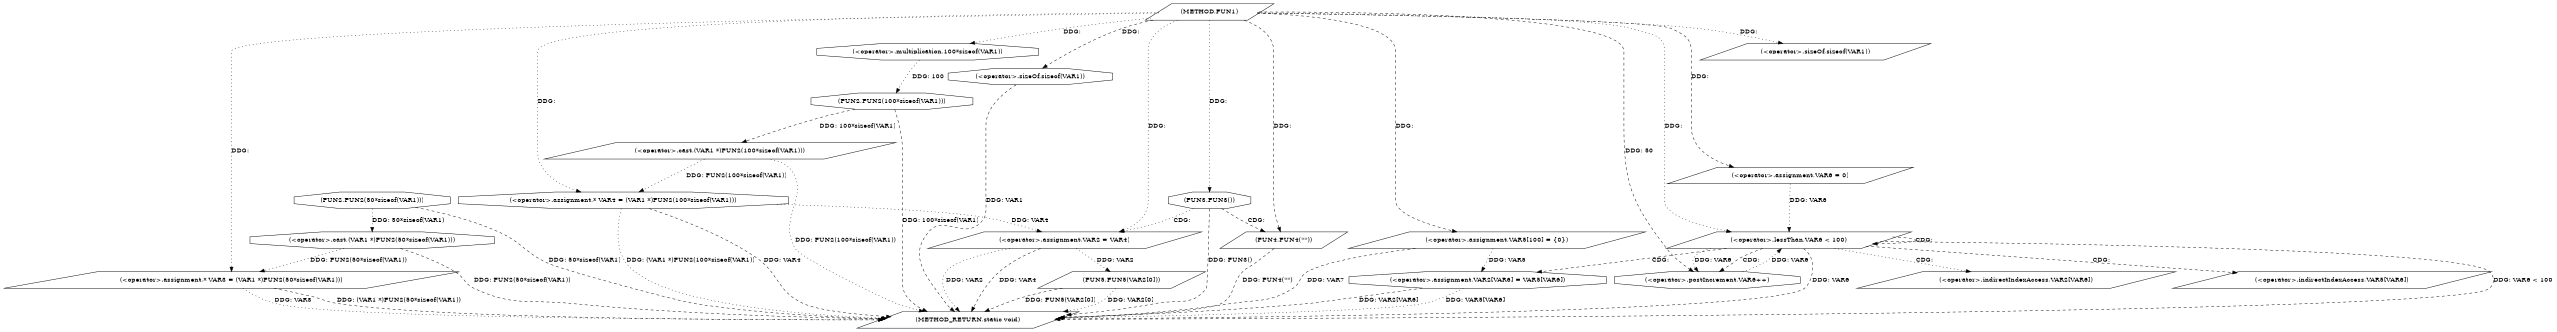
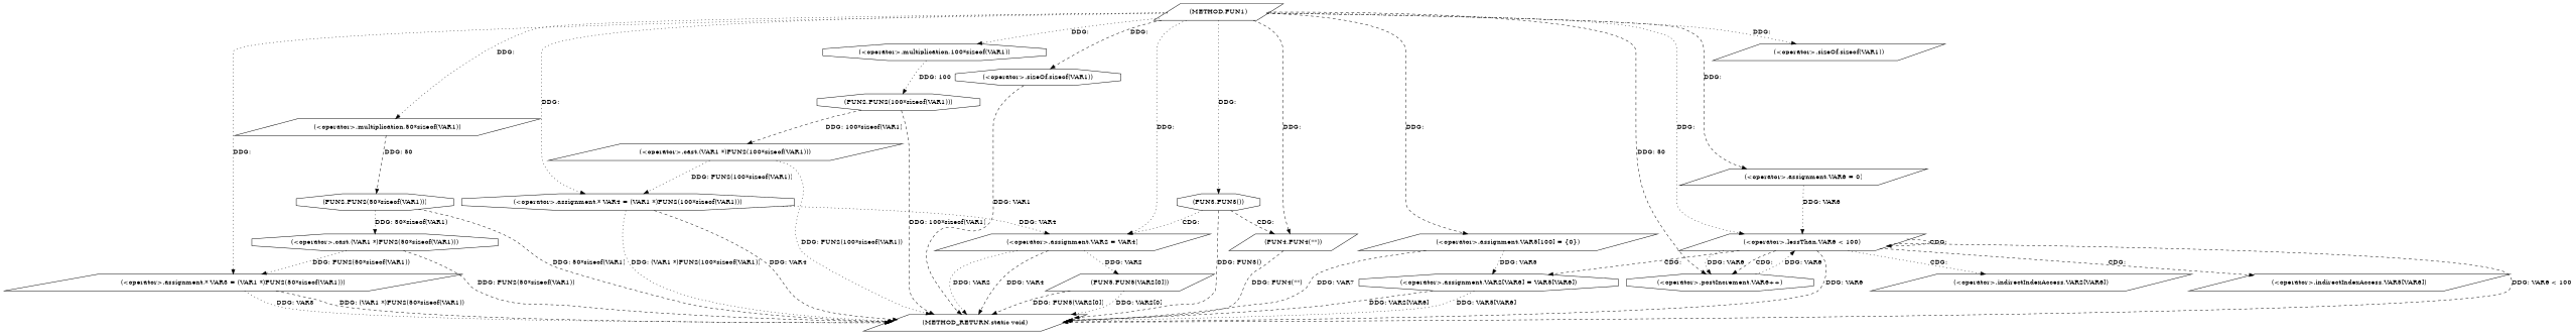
  digraph {
    node [shape=parallelogram]
    edge [style=dotted]
    n1 [label="(METHOD,FUN1)"]
    n2 [label="(<operator>.assignment,* VAR3 = (VAR1 *)FUN2(50*sizeof(VAR1)))"]
+   n3 [label="(<operator>.multiplication,50*sizeof(VAR1))"]
    n4 [label="(<operator>.sizeOf,sizeof(VAR1))"]
    n5 [label="(<operator>.assignment,* VAR4 = (VAR1 *)FUN2(100*sizeof(VAR1)))" shape=octagon]
    n6 [label="(<operator>.multiplication,100*sizeof(VAR1))" shape=octagon]
    n7 [label="(<operator>.sizeOf,sizeof(VAR1))" shape=octagon]
    n8 [label="(FUN3,FUN3())" shape=octagon]
    n9 [label="(FUN4,FUN4(\"\"))"]
    n10 [label="(<operator>.assignment,VAR2 = VAR4)"]
    n11 [label="(<operator>.assignment,VAR5[100] = {0})"]
    n12 [label="(<operator>.assignment,VAR6 = 0)"]
    n13 [label="(<operator>.lessThan,VAR6 < 100)"]
    n14 [label="(<operator>.postIncrement,VAR6++)" shape=octagon]
    n15 [label="(METHOD_RETURN,static void)"]
    n16 [label="(FUN2,FUN2(50*sizeof(VAR1)))" shape=octagon]
    n17 [label="(FUN2,FUN2(100*sizeof(VAR1)))" shape=octagon]
    n18 [label="(FUN5,FUN5(VAR2[0]))"]
    n19 [label="(<operator>.assignment,VAR2[VAR6] = VAR5[VAR6])" shape=octagon]
    n20 [label="(<operator>.indirectIndexAccess,VAR2[VAR6])"]
    n21 [label="(<operator>.indirectIndexAccess,VAR5[VAR6])"]
    n22 [label="(<operator>.cast,(VAR1 *)FUN2(50*sizeof(VAR1)))" shape=octagon]
    n23 [label="(<operator>.cast,(VAR1 *)FUN2(100*sizeof(VAR1)))"]
    n1 -> n2 [label="DDG: "]
+   n1 -> n3 [label="DDG: "]
    n1 -> n4 [label="DDG: "]
    n1 -> n5 [label="DDG: "]
    n1 -> n6 [label="DDG: "]
    n1 -> n7 [label="DDG: " style=dashed]
    n1 -> n8 [label="DDG: "]
    n1 -> n9 [label="DDG: " style=dashed]
    n1 -> n10 [label="DDG: "]
    n1 -> n11 [label="DDG: " style=dashed]
    n1 -> n12 [label="DDG: " style=dashed]
    n1 -> n13 [label="DDG: "]
    n1 -> n14 [label="DDG: 50" style=dashed]
    n2 -> n15 [label="DDG: VAR3"]
    n2 -> n15 [label="DDG: (VAR1 *)FUN2(50*sizeof(VAR1))" style=dashed]
+   n3 -> n16 [label="DDG: 50" style=dashed]
    n5 -> n10 [label="DDG: VAR4"]
    n5 -> n15 [label="DDG: (VAR1 *)FUN2(100*sizeof(VAR1))"]
    n5 -> n15 [label="DDG: VAR4" style=dashed]
    n6 -> n17 [label="DDG: 100"]
    n7 -> n15 [label="DDG: VAR1" style=dashed]
    n8 -> n9 [label="CDG: " style=dashed]
    n8 -> n10 [label="CDG: "]
    n8 -> n15 [label="DDG: FUN3()" style=dashed]
    n9 -> n15 [label="DDG: FUN4(\"\")" style=dashed]
    n10 -> n15 [label="DDG: VAR4" style=dashed]
    n10 -> n15 [label="DDG: VAR2"]
    n10 -> n18 [label="DDG: VAR2"]
    n11 -> n15 [label="DDG: VAR7" style=dashed]
    n11 -> n19 [label="DDG: VAR5"]
    n12 -> n13 [label="DDG: VAR6"]
    n13 -> n13 [label="CDG: " style=dashed]
    n13 -> n14 [label="DDG: VAR6"]
    n13 -> n14 [label="CDG: " style=dashed]
    n13 -> n15 [label="DDG: VAR6" style=dashed]
    n13 -> n15 [label="DDG: VAR6 < 100" style=dashed]
    n13 -> n19 [label="CDG: " style=dashed]
    n13 -> n20 [label="CDG: "]
    n13 -> n21 [label="CDG: " style=dashed]
    n14 -> n13 [label="DDG: VAR6"]
    n16 -> n15 [label="DDG: 50*sizeof(VAR1)" style=dashed]
    n16 -> n22 [label="DDG: 50*sizeof(VAR1)"]
    n17 -> n15 [label="DDG: 100*sizeof(VAR1)" style=dashed]
    n17 -> n23 [label="DDG: 100*sizeof(VAR1)" style=dashed]
    n18 -> n15 [label="DDG: VAR2[0]"]
    n18 -> n15 [label="DDG: FUN5(VAR2[0])" style=dashed]
    n19 -> n15 [label="DDG: VAR5[VAR6]"]
    n19 -> n15 [label="DDG: VAR2[VAR6]" style=dashed]
    n22 -> n2 [label="DDG: FUN2(50*sizeof(VAR1))"]
    n22 -> n15 [label="DDG: FUN2(50*sizeof(VAR1))" style=dashed]
    n23 -> n5 [label="DDG: FUN2(100*sizeof(VAR1))"]
    n23 -> n15 [label="DDG: FUN2(100*sizeof(VAR1))"]
  }
